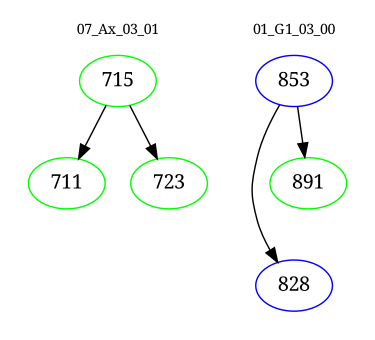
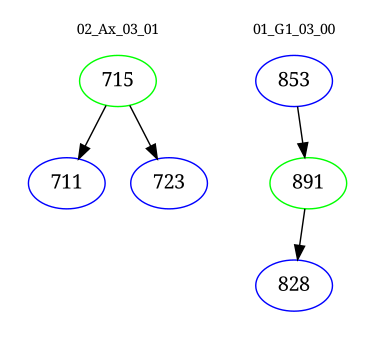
  digraph {
    fontname="Noto Serif"
    node [color=green fontname="Noto Serif"]
    edge [color=black fontname="Noto Serif"]
    n1 [label=715]
-   n2 [label=711]
-   n3 [label=723]
+   n2 [color=blue label=711]
+   n3 [color=blue label=723]
    n4 [color=blue label=853]
    n5 [color=blue label=828]
    n6 [label=891]
    subgraph cluster_1 {
      color=white
      fontsize=10
-     label="07_Ax_03_01"
+     label="02_Ax_03_01"
      n1
      n2
      n3
    }
    subgraph cluster_2 {
      color=white
      fontsize=10
      label="01_G1_03_00"
      n4
      n5
      n6
    }
    n1 -> n2
    n1 -> n3
-   n4 -> n5
+   n6 -> n5
    n4 -> n6
  }
